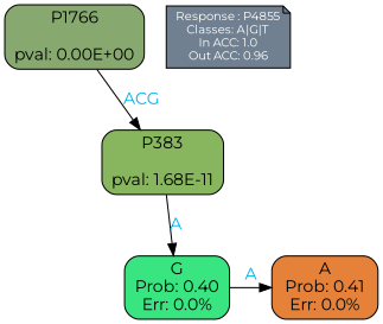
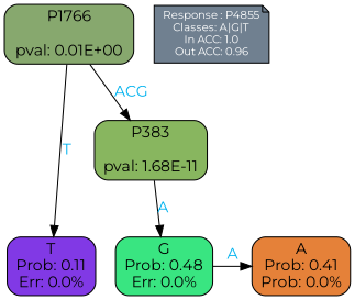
  digraph {
    fontname=Montserrat
    ranksep=equally
    splines=polylines
    node [color=black fontname=Montserrat shape=box style="filled, rounded"]
    edge [fontcolor=deepskyblue2 fontname=Montserrat]
-   n1 [fillcolor="#e58139" label="A\nProb: 0.41\nErr: 0.0%"]
-   n2 [fillcolor="#39e581" label="G\nProb: 0.40\nErr: 0.0%"]
+   n1 [fillcolor="#e58139" label="A\nProb: 0.41\nProb: 0.0%"]
+   n2 [fillcolor="#39e581" label="G\nProb: 0.48\nErr: 0.0%"]
+   n3 [fillcolor="#8139e5" label="T\nProb: 0.11\nErr: 0.0%"]
    n4 [align=left fillcolor=slategray fontcolor=white fontsize=10 label="Response : P4855\nClasses: A|G|T\nIn ACC: 1.0\nOut ACC: 0.96\n" shape=note style=filled]
-   n5 [fillcolor="#87a86e" label="P1766\n\npval: 0.00E+00"]
+   n5 [fillcolor="#87a86e" label="P1766\n\npval: 0.01E+00"]
    n6 [fillcolor="#88b65f" label="P383\n\npval: 1.68E-11"]
    subgraph sub_1 {
      rank=same
      n1
      n2
+     n3
    }
    subgraph sub_2 {
      rank=same
      n4
      n5
    }
    n2 -> n1 [label=A]
+   n5 -> n3 [label=T]
    n5 -> n6 [label=ACG]
    n6 -> n2 [label=A]
  }
